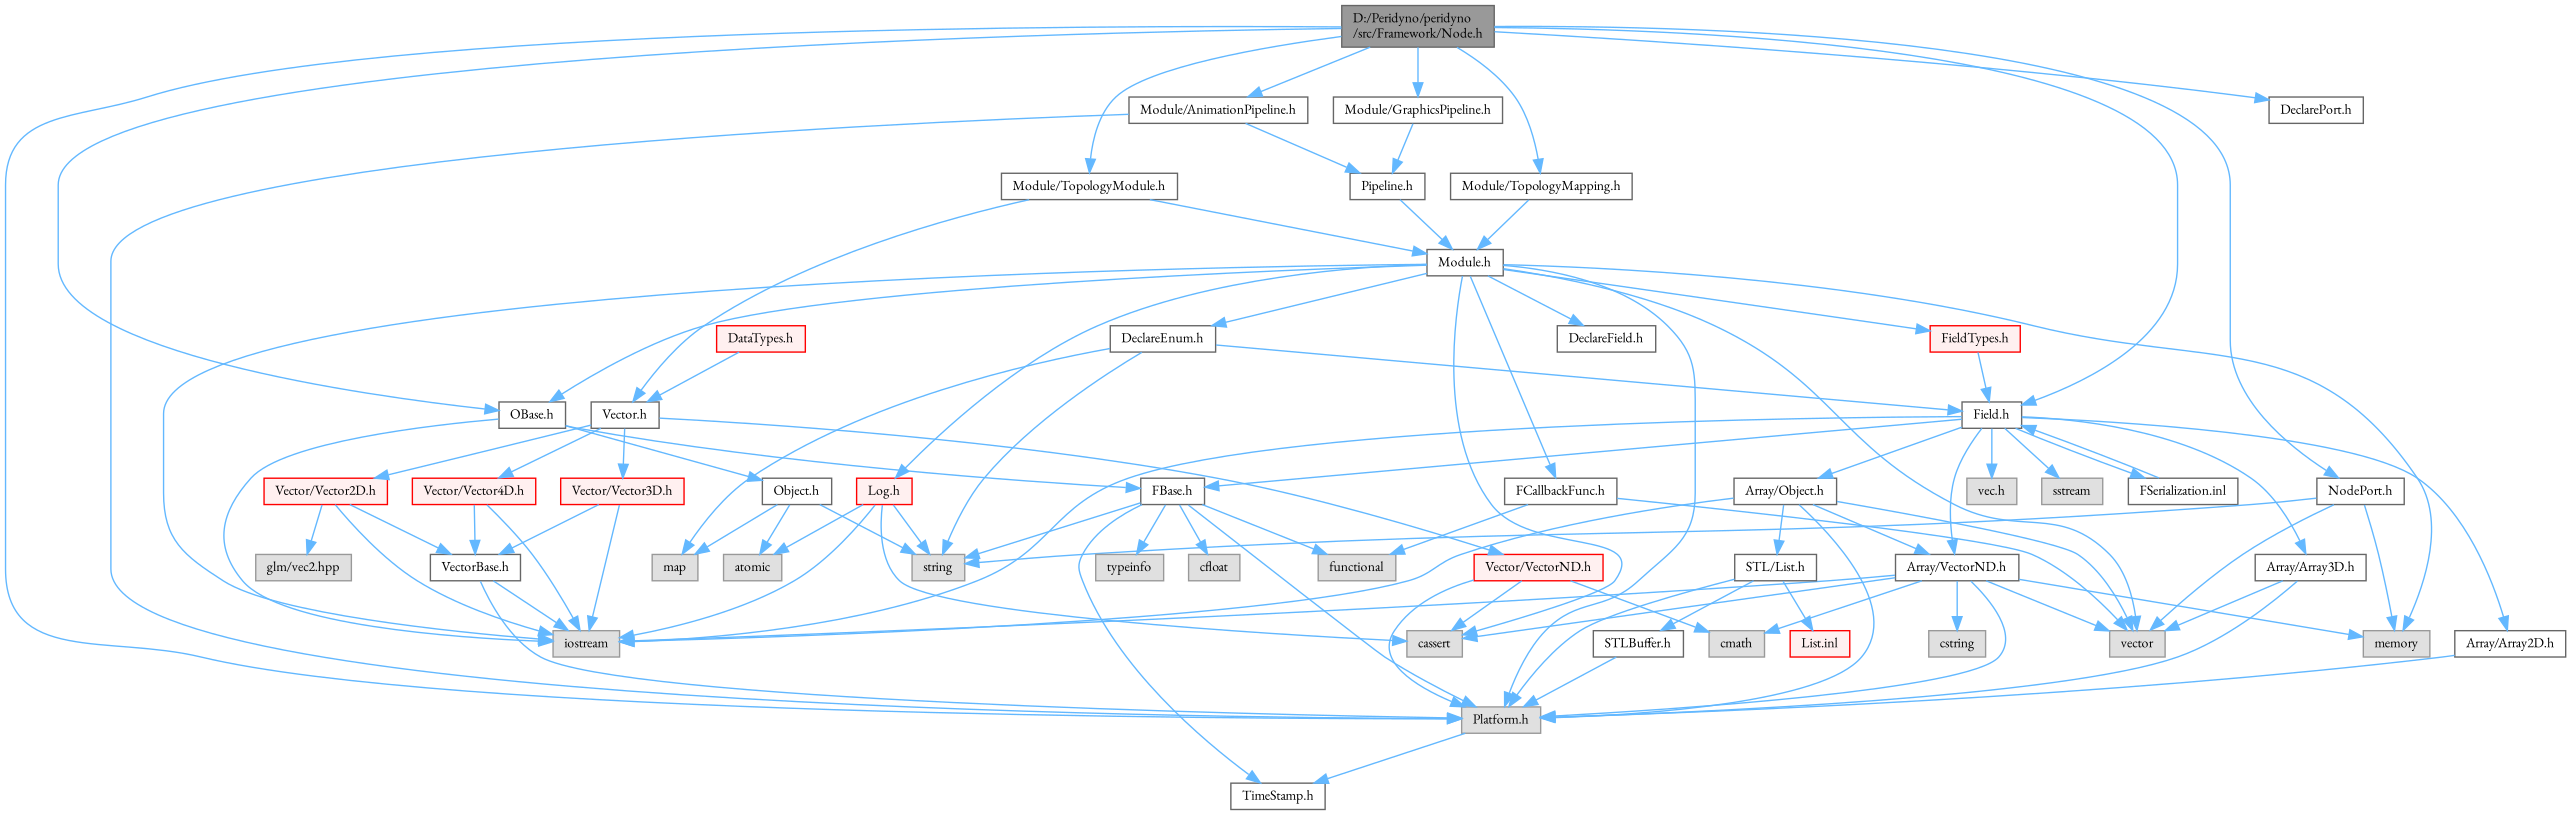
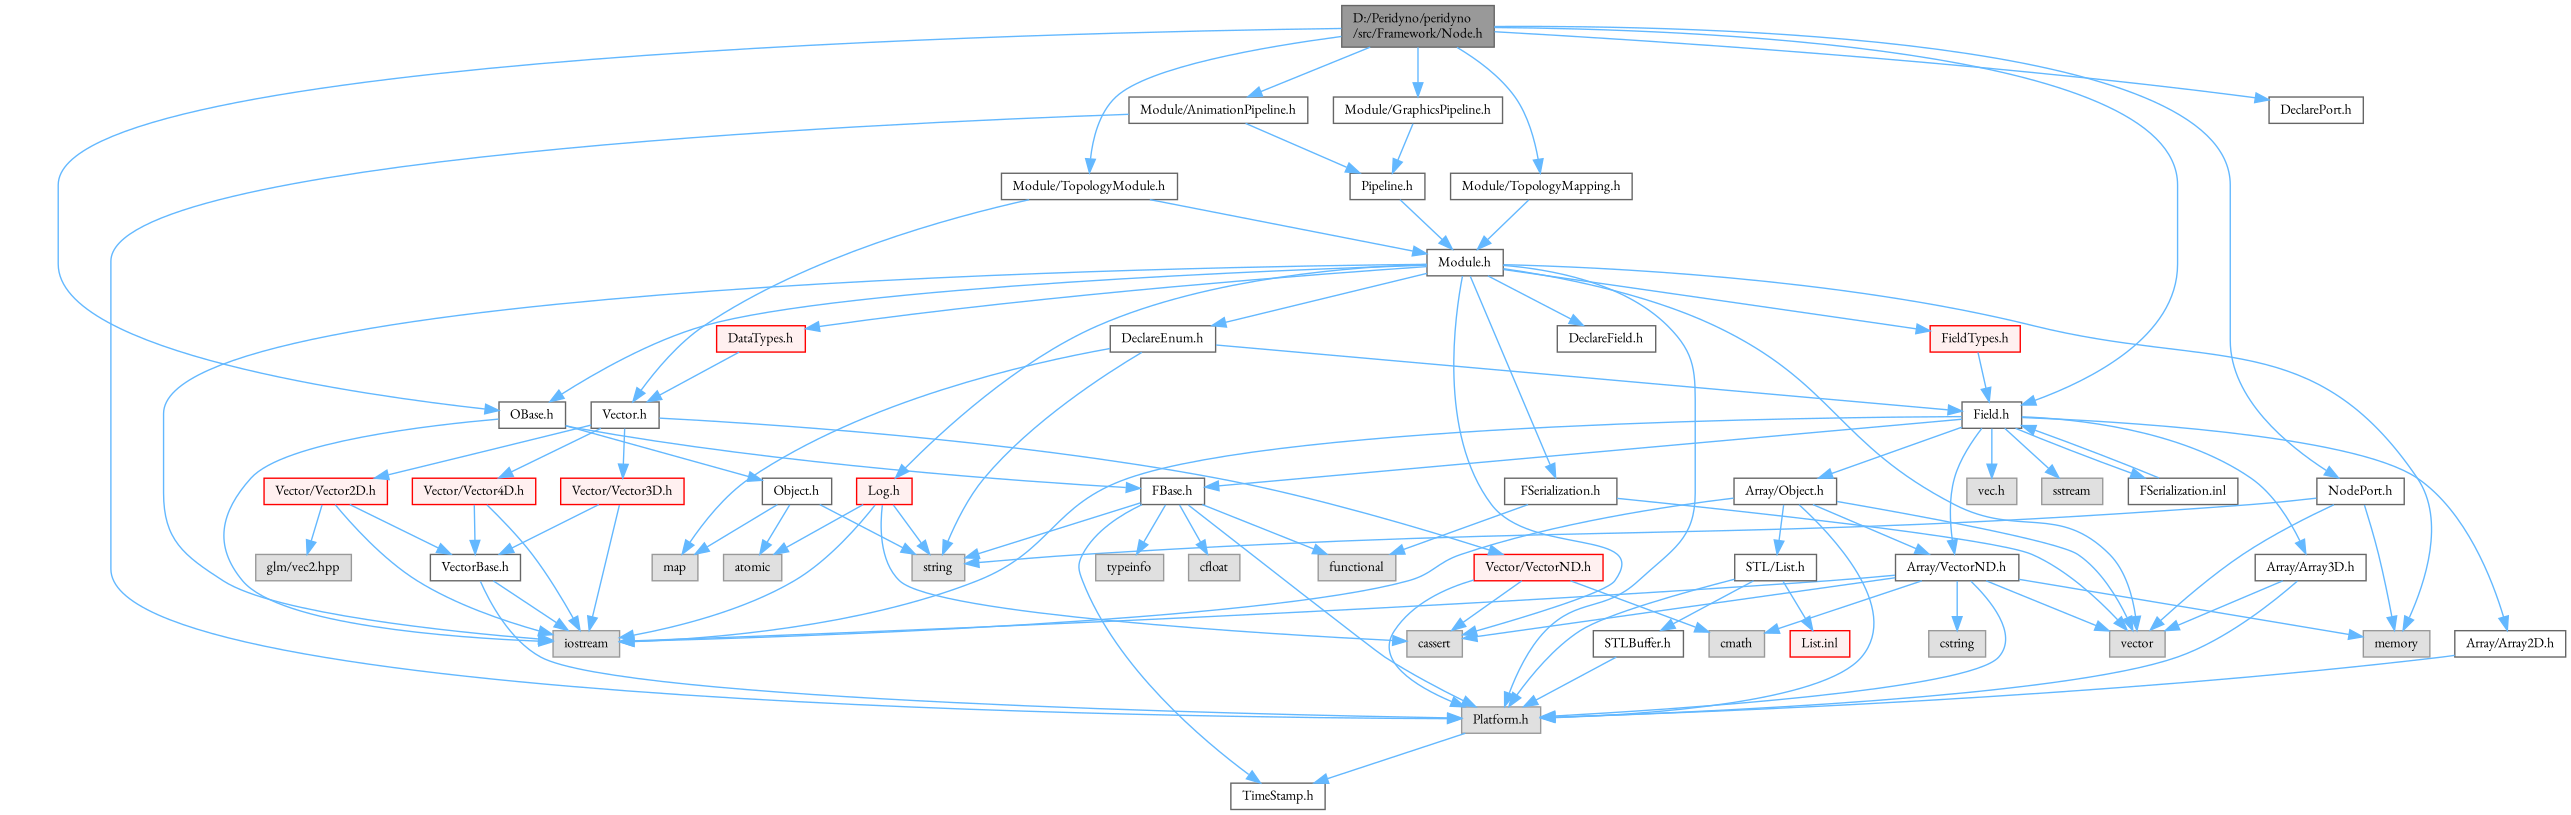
  digraph {
    fontname="EB Garamond"
    node [color=grey40 fillcolor=white fontname="EB Garamond" fontsize=10 shape=box style=filled]
    edge [color=steelblue1 fontname="EB Garamond" fontsize=10 labelfontname=Helvetica labelfontsize=10 style=solid]
    n1 [color=gray40 fillcolor=grey60 fontcolor=black height=0.2 label="D:/Peridyno/peridyno\l/src/Framework/Node.h" width=0.4]
    n2 [height=0.2 label="OBase.h" width=0.4]
    n3 [color=grey60 fillcolor="#E0E0E0" height=0.2 label="Platform.h" width=0.4]
    n4 [height=0.2 label="Field.h" width=0.4]
    n5 [height=0.2 label="DeclarePort.h" width=0.4]
    n6 [height=0.2 label="NodePort.h" width=0.4]
    n7 [height=0.2 label="Module/TopologyModule.h" width=0.4]
    n8 [height=0.2 label="Module/TopologyMapping.h" width=0.4]
    n9 [height=0.2 label="Module/AnimationPipeline.h" width=0.4]
    n10 [height=0.2 label="Module/GraphicsPipeline.h" width=0.4]
    n11 [color=grey60 fillcolor="#E0E0E0" height=0.2 label=iostream width=0.4]
    n12 [height=0.2 label="FBase.h" width=0.4]
    n13 [height=0.2 label="Object.h" width=0.4]
    n14 [height=0.2 label="TimeStamp.h" width=0.4]
    n15 [color=grey60 fillcolor="#E0E0E0" height=0.2 label="vec.h" width=0.4]
    n16 [color=grey60 fillcolor="#E0E0E0" height=0.2 label=sstream width=0.4]
    n17 [height=0.2 label="Array/VectorND.h" width=0.4]
    n18 [height=0.2 label="Array/Array2D.h" width=0.4]
    n19 [height=0.2 label="Array/Array3D.h" width=0.4]
    n20 [height=0.2 label="Array/Object.h" width=0.4]
    n21 [height=0.2 label="FSerialization.inl" width=0.4]
    n22 [color=grey60 fillcolor="#E0E0E0" height=0.2 label=string width=0.4]
    n23 [color=grey60 fillcolor="#E0E0E0" height=0.2 label=vector width=0.4]
    n24 [color=grey60 fillcolor="#E0E0E0" height=0.2 label=memory width=0.4]
    n25 [height=0.2 label="Vector.h" width=0.4]
    n26 [height=0.2 label="Module.h" width=0.4]
    n27 [height=0.2 label="Pipeline.h" width=0.4]
    n28 [color=grey60 fillcolor="#E0E0E0" height=0.2 label=typeinfo width=0.4]
    n29 [color=grey60 fillcolor="#E0E0E0" height=0.2 label=functional width=0.4]
    n30 [color=grey60 fillcolor="#E0E0E0" height=0.2 label=cfloat width=0.4]
    n31 [color=grey60 fillcolor="#E0E0E0" height=0.2 label=atomic width=0.4]
    n32 [color=grey60 fillcolor="#E0E0E0" height=0.2 label=map width=0.4]
    n33 [color=grey60 fillcolor="#E0E0E0" height=0.2 label=cassert width=0.4]
    n34 [color=grey60 fillcolor="#E0E0E0" height=0.2 label=cstring width=0.4]
    n35 [color=grey60 fillcolor="#E0E0E0" height=0.2 label=cmath width=0.4]
    n36 [height=0.2 label="STL/List.h" width=0.4]
    n37 [height=0.2 label="STLBuffer.h" width=0.4]
    n38 [color=red fillcolor="#FFF0F0" height=0.2 label="List.inl" width=0.4]
    n39 [color=red fillcolor="#FFF0F0" height=0.2 label="Vector/Vector2D.h" width=0.4]
    n40 [color=red fillcolor="#FFF0F0" height=0.2 label="Vector/Vector3D.h" width=0.4]
    n41 [color=red fillcolor="#FFF0F0" height=0.2 label="Vector/Vector4D.h" width=0.4]
    n42 [color=red fillcolor="#FFF0F0" height=0.2 label="Vector/VectorND.h" width=0.4]
    n43 [color=red fillcolor="#FFF0F0" height=0.2 label="Log.h" width=0.4]
    n44 [color=red fillcolor="#FFF0F0" height=0.2 label="DataTypes.h" width=0.4]
    n45 [height=0.2 label="DeclareEnum.h" width=0.4]
    n46 [height=0.2 label="DeclareField.h" width=0.4]
-   n47 [height=0.2 label="FCallbackFunc.h" width=0.4]
+   n47 [height=0.2 label="FSerialization.h" width=0.4]
    n48 [color=red fillcolor="#FFF0F0" height=0.2 label="FieldTypes.h" width=0.4]
    n49 [color=grey60 fillcolor="#E0E0E0" height=0.2 label="glm/vec2.hpp" width=0.4]
    n50 [height=0.2 label="VectorBase.h" width=0.4]
    n1 -> n2
-   n1 -> n3
    n1 -> n4
    n1 -> n5
    n1 -> n6
    n1 -> n7
    n1 -> n8
    n1 -> n9
    n1 -> n10
    n2 -> n11
    n2 -> n12
    n2 -> n13
    n3 -> n14
    n4 -> n11
    n4 -> n12
    n4 -> n15
    n4 -> n16
    n4 -> n17
    n4 -> n18
    n4 -> n19
    n4 -> n20
    n4 -> n21
    n6 -> n22
    n6 -> n23
    n6 -> n24
    n7 -> n25
    n7 -> n26
    n8 -> n26
    n9 -> n3
    n9 -> n27
    n10 -> n27
    n12 -> n3
    n12 -> n14
    n12 -> n22
    n12 -> n28
    n12 -> n29
    n12 -> n30
    n13 -> n22
    n13 -> n31
    n13 -> n32
    n17 -> n3
    n17 -> n11
    n17 -> n23
    n17 -> n24
    n17 -> n33
    n17 -> n34
    n17 -> n35
    n18 -> n3
    n19 -> n3
    n19 -> n23
    n20 -> n3
    n20 -> n11
    n20 -> n17
    n20 -> n23
    n20 -> n36
    n21 -> n4
    n25 -> n39
    n25 -> n40
    n25 -> n41
    n25 -> n42
    n26 -> n2
    n26 -> n3
    n26 -> n11
    n26 -> n23
    n26 -> n24
    n26 -> n33
    n26 -> n43
+   n26 -> n44
    n26 -> n45
    n26 -> n46
    n26 -> n47
    n26 -> n48
    n27 -> n26
    n36 -> n3
    n36 -> n37
    n36 -> n38
    n37 -> n3
    n39 -> n11
    n39 -> n49
    n39 -> n50
    n40 -> n11
    n40 -> n50
    n41 -> n11
    n41 -> n50
    n42 -> n3
    n42 -> n33
    n42 -> n35
    n43 -> n11
    n43 -> n22
    n43 -> n31
    n43 -> n33
    n44 -> n25
    n45 -> n4
    n45 -> n22
    n45 -> n32
    n47 -> n23
    n47 -> n29
    n48 -> n4
    n50 -> n3
    n50 -> n11
  }
